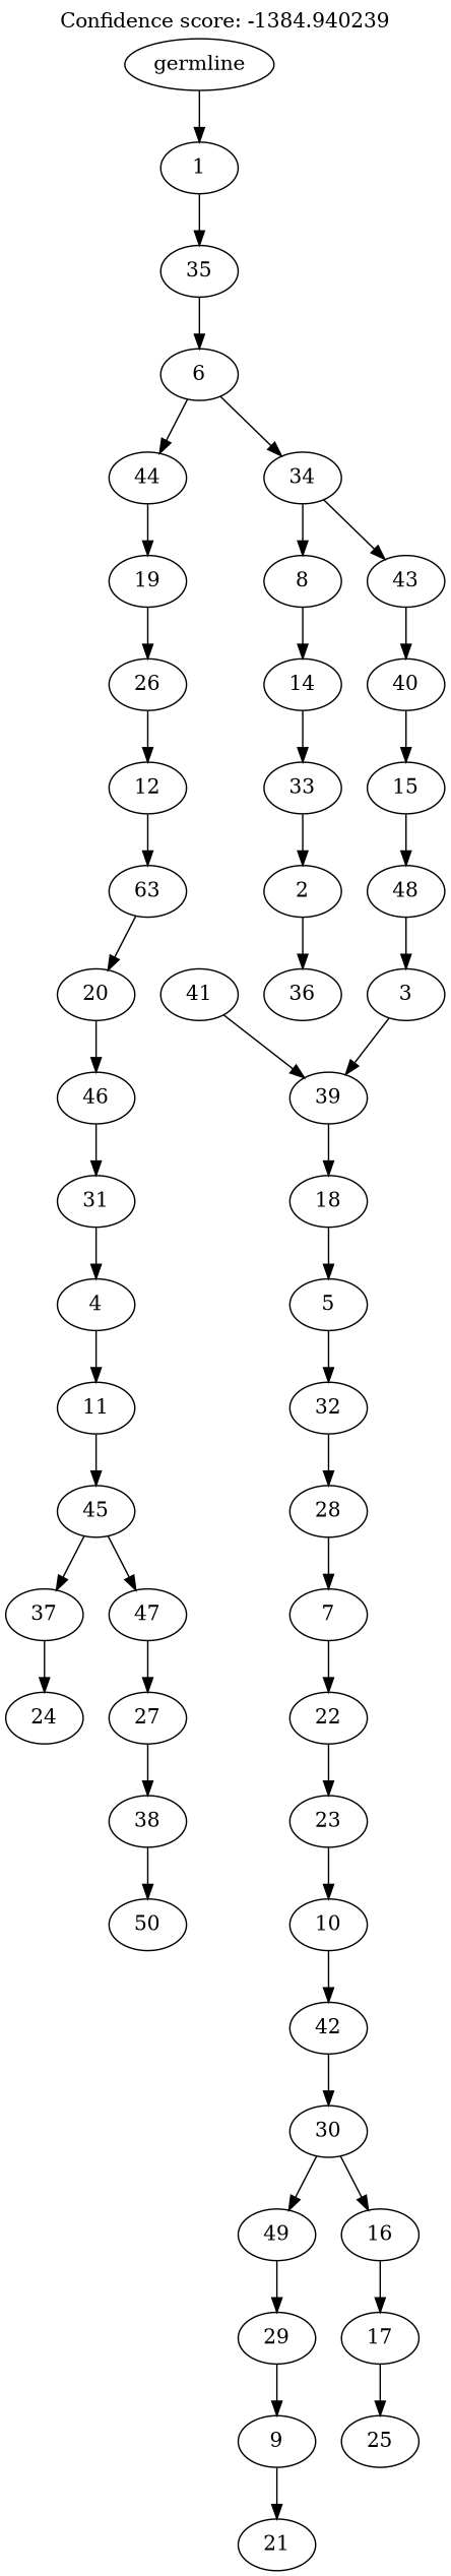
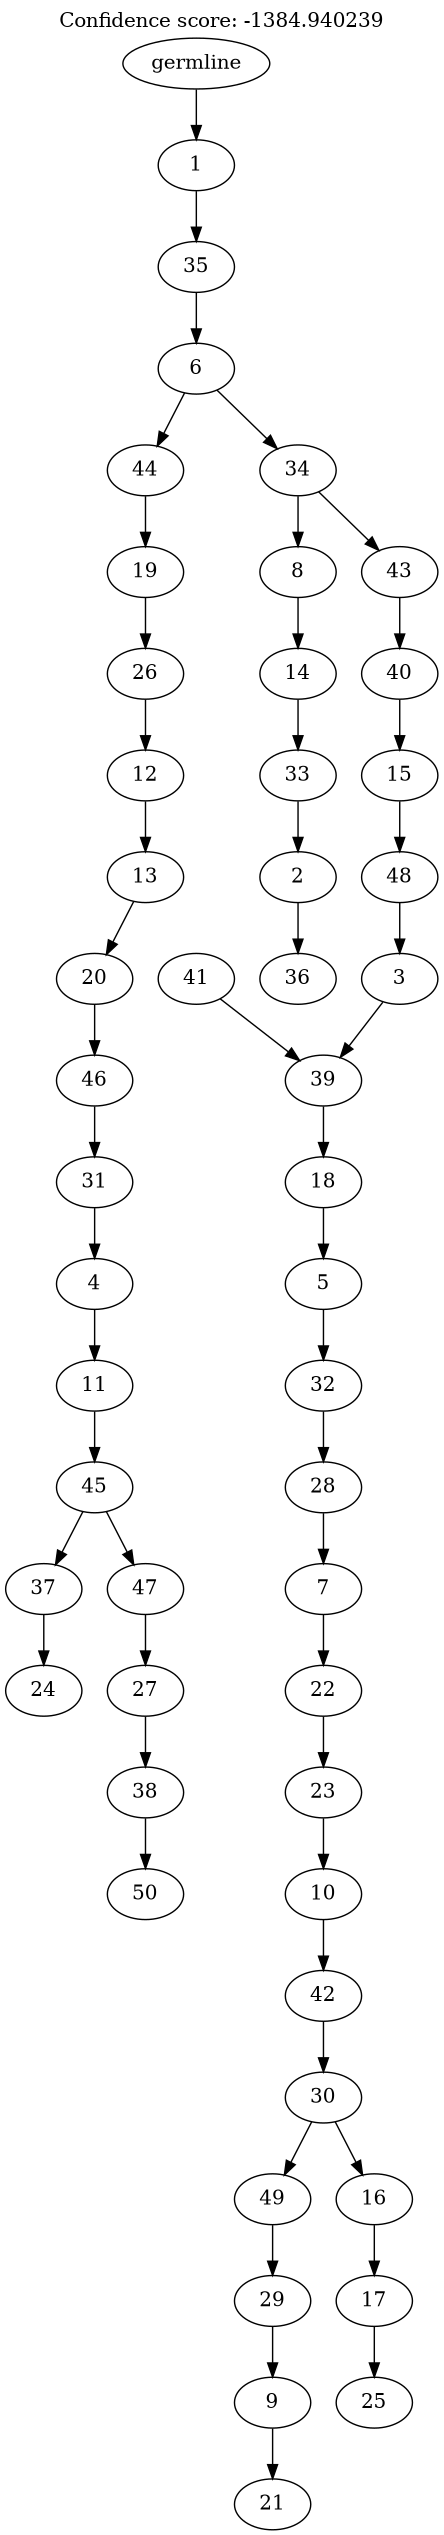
  digraph {
    label="Confidence score: -1384.940239"
    labelloc=t
    n1 [label=37]
    n2 [label=24]
    n3 [label=45]
    n4 [label=47]
    n5 [label=11]
    n6 [label=4]
    n7 [label=31]
    n8 [label=46]
    n9 [label=20]
-   n10 [label=63]
+   n10 [label=13]
    n11 [label=12]
    n12 [label=26]
    n13 [label=19]
    n14 [label=44]
    n15 [label=38]
    n16 [label=50]
    n17 [label=27]
    n18 [label=9]
    n19 [label=21]
    n20 [label=29]
    n21 [label=49]
    n22 [label=17]
    n23 [label=25]
    n24 [label=16]
    n25 [label=30]
    n26 [label=42]
    n27 [label=10]
    n28 [label=23]
    n29 [label=22]
    n30 [label=7]
    n31 [label=28]
    n32 [label=32]
    n33 [label=5]
    n34 [label=18]
    n35 [label=39]
    n36 [label=41]
    n37 [label=3]
    n38 [label=48]
    n39 [label=15]
    n40 [label=40]
    n41 [label=43]
    n42 [label=2]
    n43 [label=36]
    n44 [label=33]
    n45 [label=14]
    n46 [label=8]
    n47 [label=34]
    n48 [label=6]
    n49 [label=35]
    n50 [label=1]
    n51 [label=germline]
    n1 -> n2
    n3 -> n1
    n3 -> n4
    n4 -> n17
    n5 -> n3
    n6 -> n5
    n7 -> n6
    n8 -> n7
    n9 -> n8
    n10 -> n9
    n11 -> n10
    n12 -> n11
    n13 -> n12
    n14 -> n13
    n15 -> n16
    n17 -> n15
    n18 -> n19
    n20 -> n18
    n21 -> n20
    n22 -> n23
    n24 -> n22
    n25 -> n21
    n25 -> n24
    n26 -> n25
    n27 -> n26
    n28 -> n27
    n29 -> n28
    n30 -> n29
    n31 -> n30
    n32 -> n31
    n33 -> n32
    n34 -> n33
    n35 -> n34
    n36 -> n35
    n37 -> n35
    n38 -> n37
    n39 -> n38
    n40 -> n39
    n41 -> n40
    n42 -> n43
    n44 -> n42
    n45 -> n44
    n46 -> n45
    n47 -> n41
    n47 -> n46
    n48 -> n14
    n48 -> n47
    n49 -> n48
    n50 -> n49
    n51 -> n50
  }
